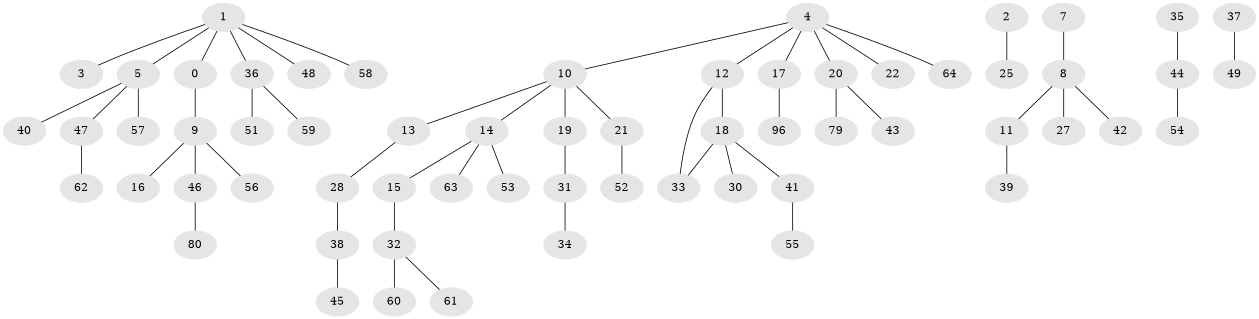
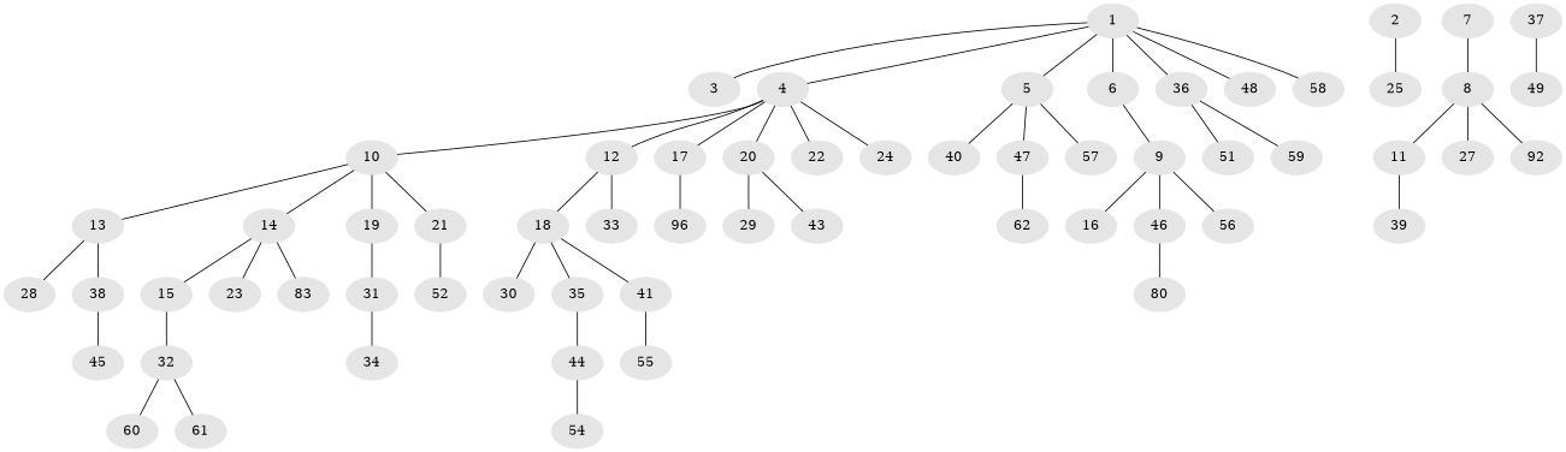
  graph {
    node [color=gray90 style=filled]
    1
    3
    4
    5
-   6 [label=0]
+   6
    36
    48
    58
    2
    25
    10
    12
    17
    20
    22
-   24 [label=64]
+   24
    40
    47
    57
    9
    51
    59
    7
    8
    13
    14
    19
    21
    18
    33
    n31 [label=96]
-   29 [label=79]
+   29
    43
    62
    16
    46
    56
    11
    27
-   42
+   42 [label=92]
    39
    n42 [label=80]
    28
    15
-   23 [label=63]
-   53
+   23
+   53 [label=83]
    31
    52
    30
    35
    41
    32
    60
    61
    44
    55
    34
    38
    45
    54
    37
    49
    1 -- 3
+   1 -- 4
    1 -- 5
    1 -- 6
    1 -- 36
    1 -- 48
    1 -- 58
    4 -- 10
    4 -- 12
    4 -- 17
    4 -- 20
    4 -- 22
    4 -- 24
    5 -- 40
    5 -- 47
    5 -- 57
    6 -- 9
    36 -- 51
    36 -- 59
    2 -- 25
    10 -- 13
    10 -- 14
    10 -- 19
    10 -- 21
    12 -- 18
    12 -- 33
    17 -- n31
    20 -- 29
    20 -- 43
    47 -- 62
    9 -- 16
    9 -- 46
    9 -- 56
    7 -- 8
    8 -- 11
    8 -- 27
    8 -- 42
    13 -- 28
    14 -- 15
    14 -- 23
    14 -- 53
    19 -- 31
    21 -- 52
    18 -- 30
-   18 -- 33
+   18 -- 35
    18 -- 41
    46 -- n42
    11 -- 39
-   28 -- 38
+   13 -- 38
    15 -- 32
    31 -- 34
    35 -- 44
    41 -- 55
    32 -- 60
    32 -- 61
    44 -- 54
    38 -- 45
    37 -- 49
  }
